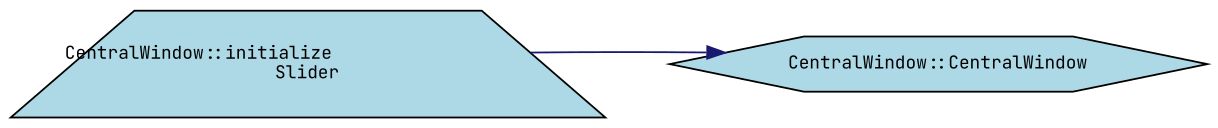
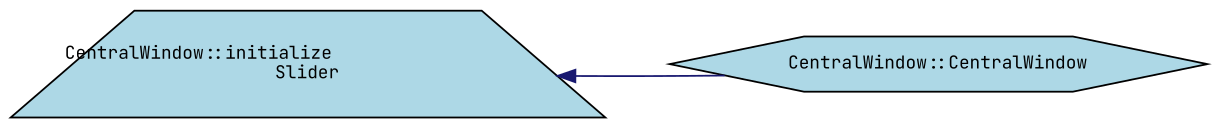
  digraph {
    rankdir=LR
    fontname="JetBrains Mono"
    node [color=black fillcolor=lightblue fontname="JetBrains Mono" fontsize=10 style=filled]
    n1 [fontcolor=black height=0.2 label="CentralWindow::initialize\lSlider" shape=trapezium width=0.4]
    n2 [height=0.2 label="CentralWindow::CentralWindow" shape=hexagon width=0.4]
-   n2 -> n1 [color=midnightblue dir=back fontname="JetBrains Mono" fontsize=10 labelfontname=Helvetica labelfontsize=10 style=solid]
+   n1 -> n2 [color=midnightblue dir=back fontname="JetBrains Mono" fontsize=10 labelfontname=Helvetica labelfontsize=10 style=solid]
  }
